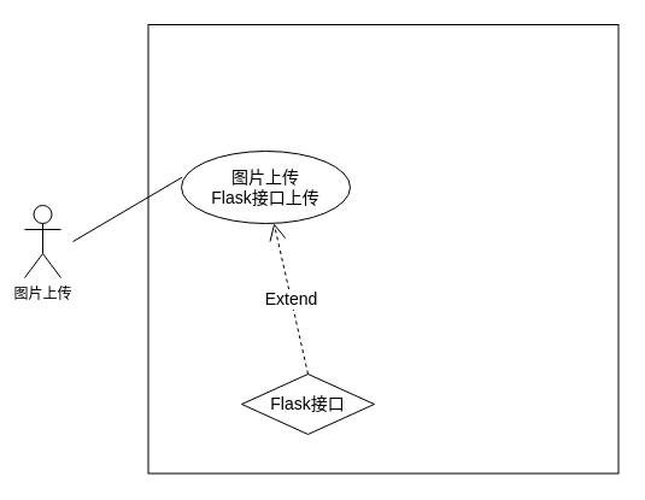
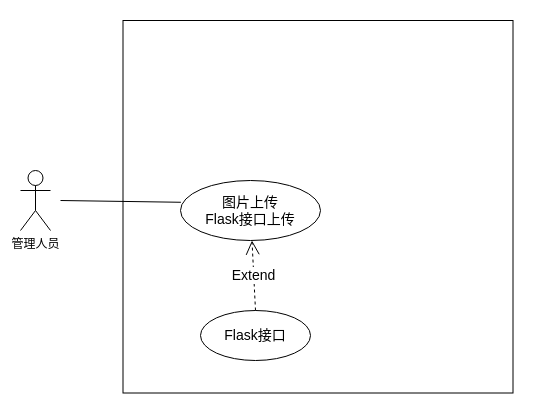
  <mxCell id="0" />
  <mxCell id="1" parent="0" />
- <mxCell id="2" value="图片上传" style="shape=umlActor;verticalLabelPosition=bottom;verticalAlign=top;html=1;" vertex="1" parent="1"><mxGeometry x="20" y="170" width="30" height="60" as="geometry" /></mxCell>
+ <mxCell id="2" value="管理人员" style="shape=umlActor;verticalLabelPosition=bottom;verticalAlign=top;html=1;" vertex="1" parent="1"><mxGeometry x="20" y="170" width="30" height="60" as="geometry" /></mxCell>
  <mxCell id="3" value="" style="rounded=0;whiteSpace=wrap;html=1;" vertex="1" parent="1"><mxGeometry x="122.5" y="20" width="390" height="372.5" as="geometry" /></mxCell>
- <mxCell id="4" value="图片上传&lt;br&gt;Flask接口上传" style="ellipse;whiteSpace=wrap;html=1;fontSize=14;" vertex="1" parent="1"><mxGeometry x="150" y="125" width="140" height="60" as="geometry" /></mxCell>
+ <mxCell id="4" value="图片上传&lt;br&gt;Flask接口上传" style="ellipse;whiteSpace=wrap;html=1;fontSize=14;" vertex="1" parent="1"><mxGeometry x="180" y="180" width="140" height="60" as="geometry" /></mxCell>
  <mxCell id="5" value="" style="endArrow=none;html=1;rounded=0;fontSize=14;entryX=0.003;entryY=0.363;entryDx=0;entryDy=0;entryPerimeter=0;" edge="1" parent="1" target="4"><mxGeometry width="50" height="50" relative="1" as="geometry"><mxPoint x="60" y="200" as="sourcePoint" /><mxPoint x="220" y="110" as="targetPoint" /></mxGeometry></mxCell>
- <mxCell id="6" value="Flask接口" style="rhombus;whiteSpace=wrap;html=1;fontSize=14;" vertex="1" parent="1"><mxGeometry x="200" y="310" width="110" height="50" as="geometry" /></mxCell>
+ <mxCell id="6" value="Flask接口" style="ellipse;whiteSpace=wrap;html=1;fontSize=14;" vertex="1" parent="1"><mxGeometry x="200" y="310" width="110" height="50" as="geometry" /></mxCell>
  <mxCell id="7" value="Extend" style="endArrow=open;endSize=12;dashed=1;html=1;rounded=0;fontSize=14;exitX=0.5;exitY=0;exitDx=0;exitDy=0;" edge="1" parent="1" source="6" target="4"><mxGeometry width="160" relative="1" as="geometry"><mxPoint x="230" y="170" as="sourcePoint" /><mxPoint x="390" y="170" as="targetPoint" /></mxGeometry></mxCell>
